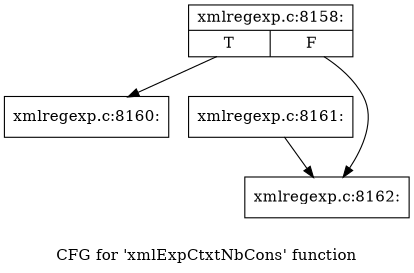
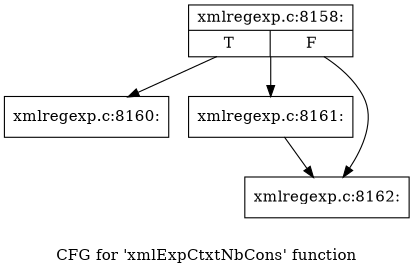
  digraph {
    label="CFG for 'xmlExpCtxtNbCons' function"
    node [shape=record]
    n1 [label="{xmlregexp.c:8158:|{<s0>T|<s1>F}}"]
    n2 [label="{xmlregexp.c:8160:}"]
    n3 [label="{xmlregexp.c:8161:}"]
    n4 [label="{xmlregexp.c:8162:}"]
    n1 -> n2
+   n1 -> n3
    n1 -> n4
    n3 -> n4
  }
